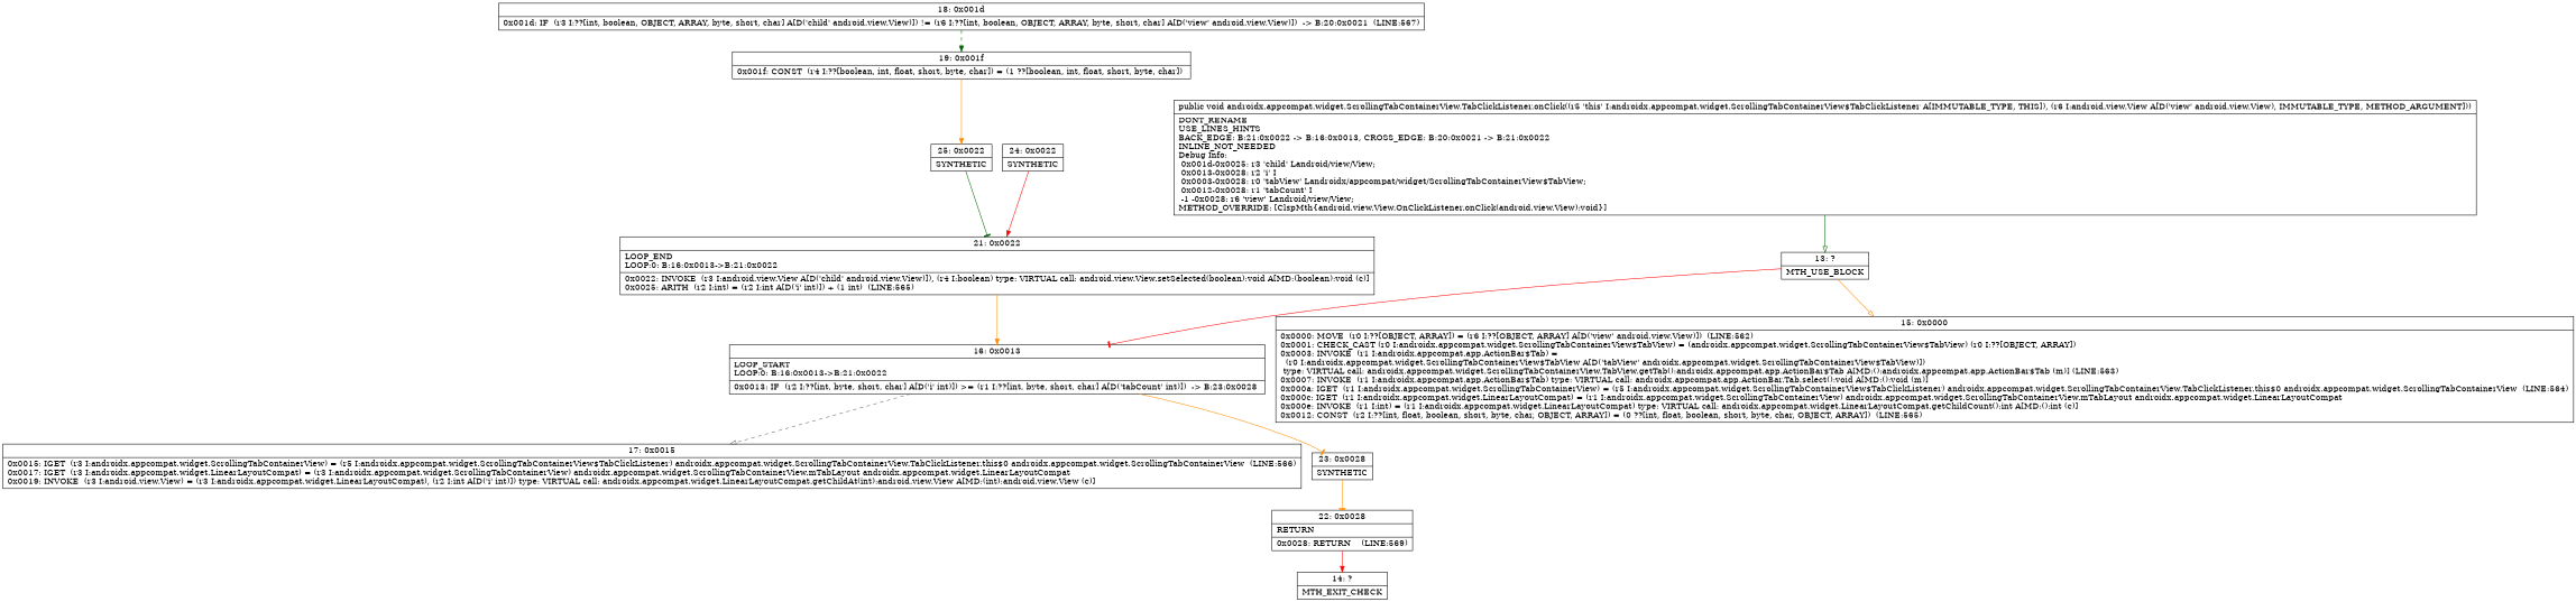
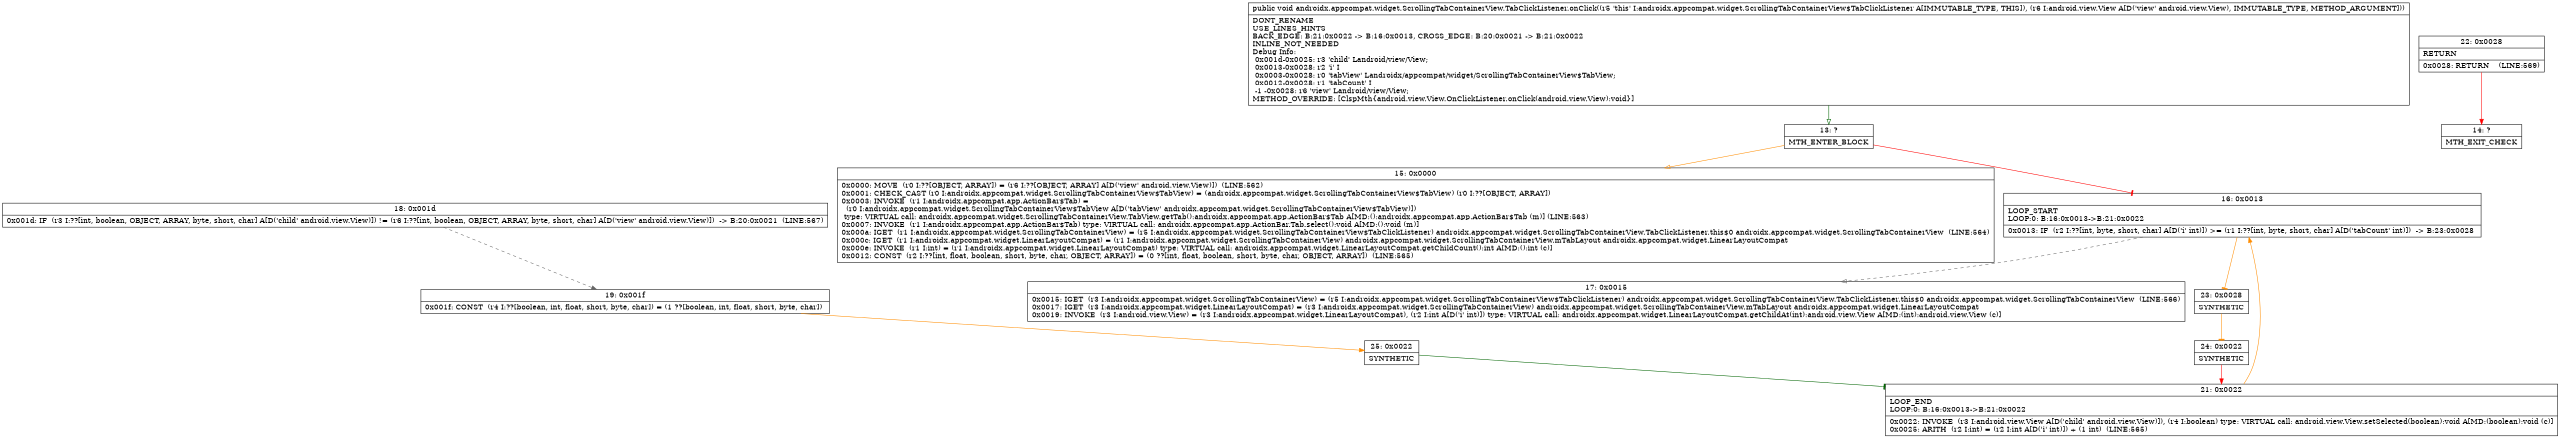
  digraph {
    node [shape=record]
    edge [arrowhead=normal color=darkorange]
-   n1 [label="{13\:\ ?|MTH_USE_BLOCK\l}"]
+   n1 [label="{13\:\ ?|MTH_ENTER_BLOCK\l}"]
    n2 [label="{15\:\ 0x0000|0x0000: MOVE  (r0 I:??[OBJECT, ARRAY]) = (r6 I:??[OBJECT, ARRAY] A[D('view' android.view.View)])  (LINE:562)\l0x0001: CHECK_CAST (r0 I:androidx.appcompat.widget.ScrollingTabContainerView$TabView) = (androidx.appcompat.widget.ScrollingTabContainerView$TabView) (r0 I:??[OBJECT, ARRAY]) \l0x0003: INVOKE  (r1 I:androidx.appcompat.app.ActionBar$Tab) = \l  (r0 I:androidx.appcompat.widget.ScrollingTabContainerView$TabView A[D('tabView' androidx.appcompat.widget.ScrollingTabContainerView$TabView)])\l type: VIRTUAL call: androidx.appcompat.widget.ScrollingTabContainerView.TabView.getTab():androidx.appcompat.app.ActionBar$Tab A[MD:():androidx.appcompat.app.ActionBar$Tab (m)] (LINE:563)\l0x0007: INVOKE  (r1 I:androidx.appcompat.app.ActionBar$Tab) type: VIRTUAL call: androidx.appcompat.app.ActionBar.Tab.select():void A[MD:():void (m)]\l0x000a: IGET  (r1 I:androidx.appcompat.widget.ScrollingTabContainerView) = (r5 I:androidx.appcompat.widget.ScrollingTabContainerView$TabClickListener) androidx.appcompat.widget.ScrollingTabContainerView.TabClickListener.this$0 androidx.appcompat.widget.ScrollingTabContainerView  (LINE:564)\l0x000c: IGET  (r1 I:androidx.appcompat.widget.LinearLayoutCompat) = (r1 I:androidx.appcompat.widget.ScrollingTabContainerView) androidx.appcompat.widget.ScrollingTabContainerView.mTabLayout androidx.appcompat.widget.LinearLayoutCompat \l0x000e: INVOKE  (r1 I:int) = (r1 I:androidx.appcompat.widget.LinearLayoutCompat) type: VIRTUAL call: androidx.appcompat.widget.LinearLayoutCompat.getChildCount():int A[MD:():int (c)]\l0x0012: CONST  (r2 I:??[int, float, boolean, short, byte, char, OBJECT, ARRAY]) = (0 ??[int, float, boolean, short, byte, char, OBJECT, ARRAY])  (LINE:565)\l}"]
    n3 [label="{16\:\ 0x0013|LOOP_START\lLOOP:0: B:16:0x0013\-\>B:21:0x0022\l|0x0013: IF  (r2 I:??[int, byte, short, char] A[D('i' int)]) \>= (r1 I:??[int, byte, short, char] A[D('tabCount' int)])  \-\> B:23:0x0028 \l}"]
    n4 [label="{17\:\ 0x0015|0x0015: IGET  (r3 I:androidx.appcompat.widget.ScrollingTabContainerView) = (r5 I:androidx.appcompat.widget.ScrollingTabContainerView$TabClickListener) androidx.appcompat.widget.ScrollingTabContainerView.TabClickListener.this$0 androidx.appcompat.widget.ScrollingTabContainerView  (LINE:566)\l0x0017: IGET  (r3 I:androidx.appcompat.widget.LinearLayoutCompat) = (r3 I:androidx.appcompat.widget.ScrollingTabContainerView) androidx.appcompat.widget.ScrollingTabContainerView.mTabLayout androidx.appcompat.widget.LinearLayoutCompat \l0x0019: INVOKE  (r3 I:android.view.View) = (r3 I:androidx.appcompat.widget.LinearLayoutCompat), (r2 I:int A[D('i' int)]) type: VIRTUAL call: androidx.appcompat.widget.LinearLayoutCompat.getChildAt(int):android.view.View A[MD:(int):android.view.View (c)]\l}"]
    n5 [label="{23\:\ 0x0028|SYNTHETIC\l}"]
    n6 [label="{22\:\ 0x0028|RETURN\l|0x0028: RETURN    (LINE:569)\l}"]
    n7 [label="{18\:\ 0x001d|0x001d: IF  (r3 I:??[int, boolean, OBJECT, ARRAY, byte, short, char] A[D('child' android.view.View)]) != (r6 I:??[int, boolean, OBJECT, ARRAY, byte, short, char] A[D('view' android.view.View)])  \-\> B:20:0x0021  (LINE:567)\l}"]
    n8 [label="{19\:\ 0x001f|0x001f: CONST  (r4 I:??[boolean, int, float, short, byte, char]) = (1 ??[boolean, int, float, short, byte, char]) \l}"]
    n9 [label="{25\:\ 0x0022|SYNTHETIC\l}"]
    n10 [label="{21\:\ 0x0022|LOOP_END\lLOOP:0: B:16:0x0013\-\>B:21:0x0022\l|0x0022: INVOKE  (r3 I:android.view.View A[D('child' android.view.View)]), (r4 I:boolean) type: VIRTUAL call: android.view.View.setSelected(boolean):void A[MD:(boolean):void (c)]\l0x0025: ARITH  (r2 I:int) = (r2 I:int A[D('i' int)]) + (1 int)  (LINE:565)\l}"]
    n11 [label="{24\:\ 0x0022|SYNTHETIC\l}"]
    n12 [label="{14\:\ ?|MTH_EXIT_CHECK\l}"]
    n13 [label="{public void androidx.appcompat.widget.ScrollingTabContainerView.TabClickListener.onClick((r5 'this' I:androidx.appcompat.widget.ScrollingTabContainerView$TabClickListener A[IMMUTABLE_TYPE, THIS]), (r6 I:android.view.View A[D('view' android.view.View), IMMUTABLE_TYPE, METHOD_ARGUMENT]))  | DONT_RENAME\lUSE_LINES_HINTS\lBACK_EDGE: B:21:0x0022 \-\> B:16:0x0013, CROSS_EDGE: B:20:0x0021 \-\> B:21:0x0022\lINLINE_NOT_NEEDED\lDebug Info:\l  0x001d\-0x0025: r3 'child' Landroid\/view\/View;\l  0x0013\-0x0028: r2 'i' I\l  0x0003\-0x0028: r0 'tabView' Landroidx\/appcompat\/widget\/ScrollingTabContainerView$TabView;\l  0x0012\-0x0028: r1 'tabCount' I\l  \-1 \-0x0028: r6 'view' Landroid\/view\/View;\lMETHOD_OVERRIDE: [ClspMth\{android.view.View.OnClickListener.onClick(android.view.View):void\}]\l}"]
    n1 -> n2 [arrowhead=onormal]
    n1 -> n3 [arrowhead=tee color=red]
    n3 -> n4 [arrowhead=onormal color=gray40 style=dashed]
    n3 -> n5 [arrowhead=tee]
-   n5 -> n6 [arrowhead=tee]
+   n5 -> n11 [arrowhead=tee]
    n6 -> n12 [color=red]
-   n7 -> n8 [color=darkgreen style=dashed]
+   n7 -> n8 [color=gray40 style=dashed]
    n8 -> n9
    n9 -> n10 [arrowhead=tee color=darkgreen]
    n10 -> n3
    n11 -> n10 [color=red]
    n13 -> n1 [arrowhead=onormal color=darkgreen]
  }
